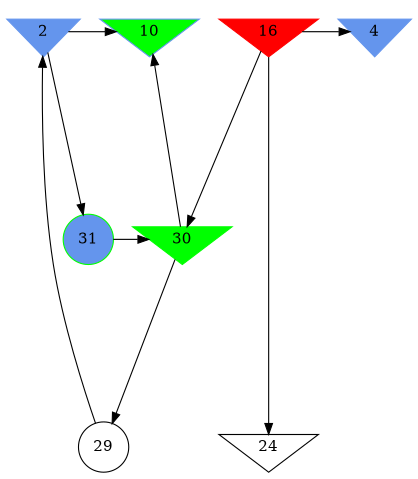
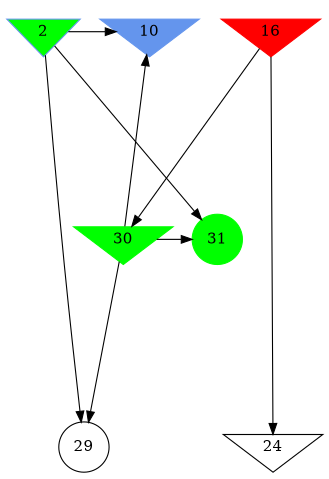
  digraph {
    ranksep=2.0
    node [color=cornflowerblue shape=invtriangle style=filled]
-   2
-   4
-   10 [fillcolor=green]
+   2 [fillcolor=green]
+   10
    16 [color=red]
    24 [color=black style=""]
    29 [color=black shape=circle style=""]
    30 [color=green]
-   31 [color=green shape=circle fillcolor=cornflowerblue]
+   31 [color=green shape=circle]
    subgraph sub_1 {
      rank=same
      2
-     4
      10
      16
    }
    subgraph sub_2 {
      rank=same
      24
      29
    }
    subgraph sub_3 {
      rank=same
      30
      31
    }
    2 -> 10
-   29 -> 2
+   2 -> 29
    2 -> 31
-   16 -> 4
    16 -> 24
    16 -> 30
    30 -> 10
    30 -> 29
-   31 -> 30
+   30 -> 31
  }
